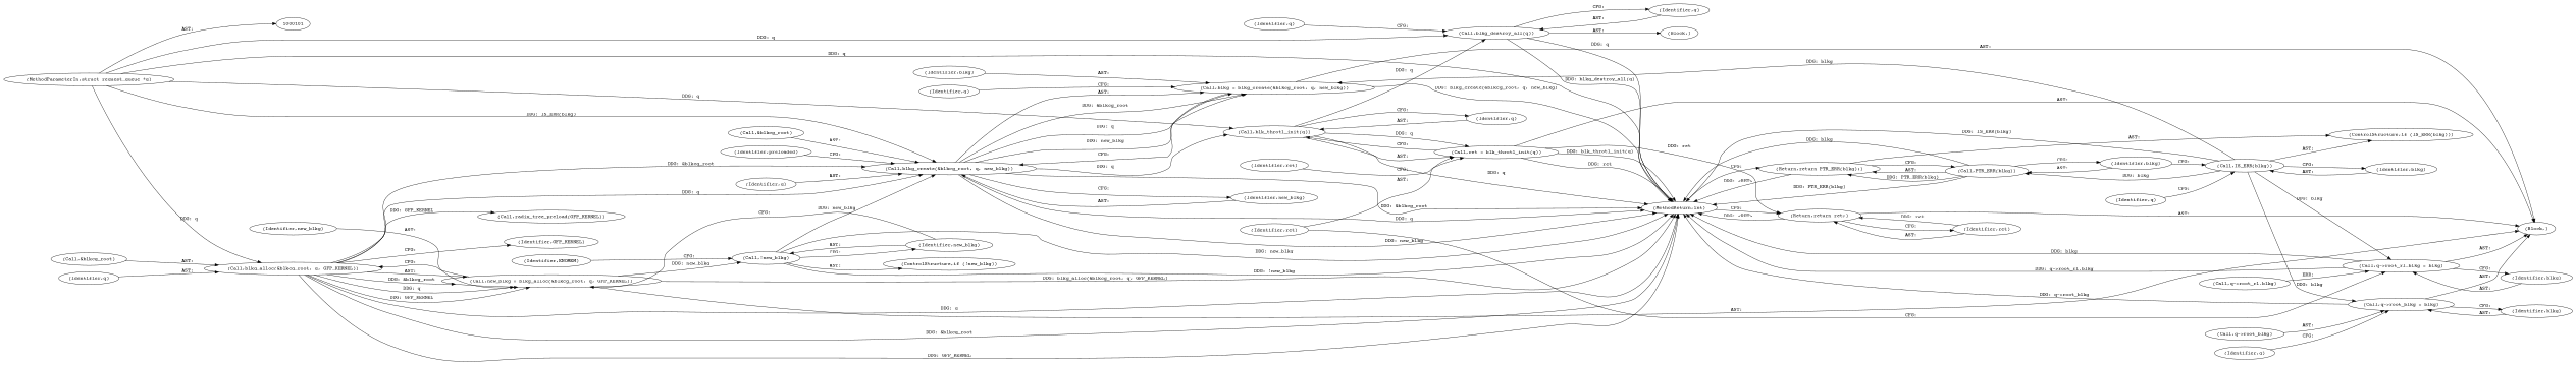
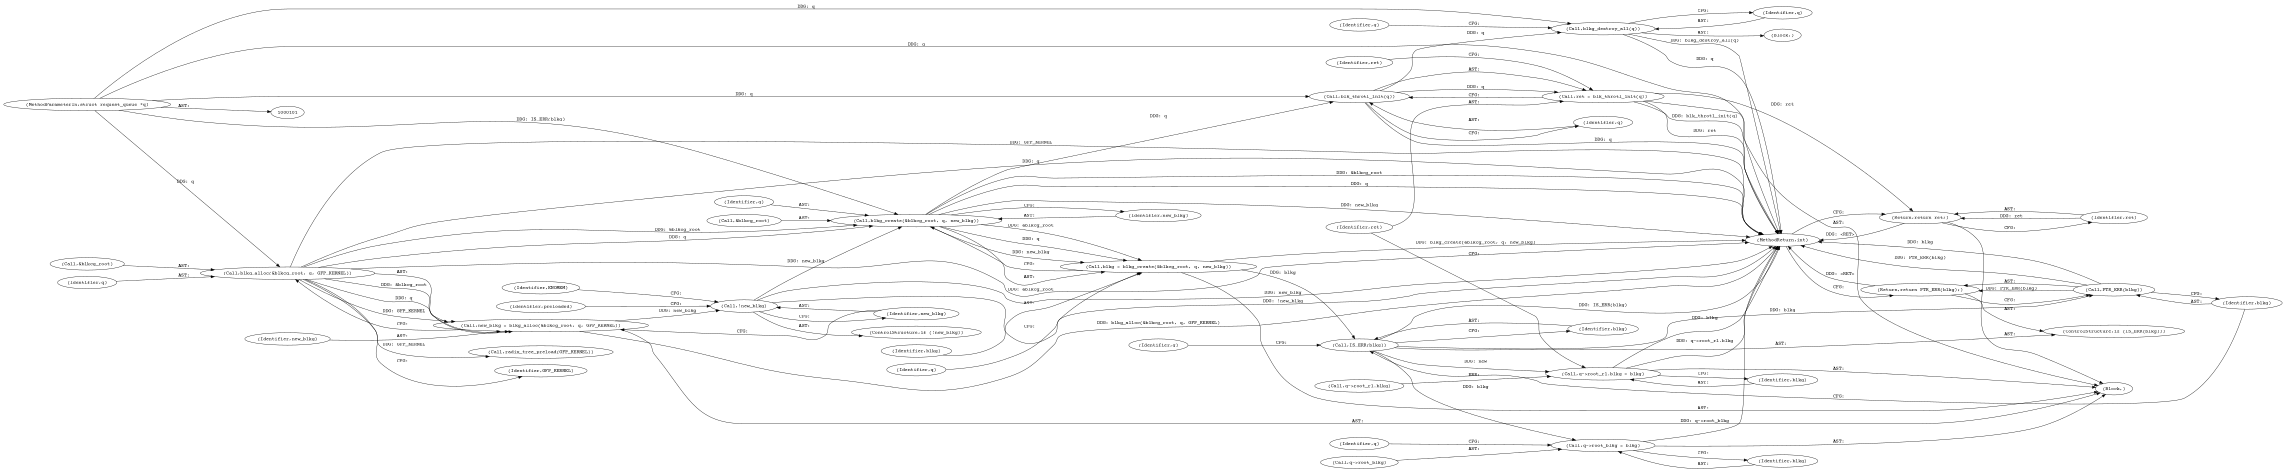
  digraph {
    fontname="Courier Prime"
    rankdir=LR
    node [fontname="Courier Prime"]
    edge [fontname="Courier Prime"]
    n1 [label="(Call,blkg_create(&blkcg_root, q, new_blkg))"]
    n2 [label="(Call,blkg = blkg_create(&blkcg_root, q, new_blkg))"]
    n3 [label="(Call,blk_throtl_init(q))"]
    n4 [label="(Identifier,new_blkg)"]
    n5 [label="(MethodReturn,int)"]
    n6 [label="(Block,)"]
    n7 [label="(Call,IS_ERR(blkg))"]
    n8 [label="(Call,blkg_destroy_all(q))"]
    n9 [label="(Call,ret = blk_throtl_init(q))"]
    n10 [label="(Identifier,q)"]
    n11 [label="(Return,return PTR_ERR(blkg);)"]
    n12 [label="(Return,return ret;)"]
    n13 [label="(Call,blkg_alloc(&blkcg_root, q, GFP_KERNEL))"]
    n14 [label="(Call,new_blkg = blkg_alloc(&blkcg_root, q, GFP_KERNEL))"]
    n15 [label="(Call,radix_tree_preload(GFP_KERNEL))"]
    n16 [label="(Identifier,GFP_KERNEL)"]
    n17 [label="(Call,!new_blkg)"]
    n18 [label="(MethodParameterIn,struct request_queue *q)"]
    1000101
    n20 [label="(Identifier,q)"]
    n21 [label="(Block,)"]
    n22 [label="(ControlStructure,if (!new_blkg))"]
    n23 [label="(Identifier,new_blkg)"]
    n24 [label="(Call,PTR_ERR(blkg))"]
    n25 [label="(Call,q->root_blkg = blkg)"]
    n26 [label="(Call,q->root_rl.blkg = blkg)"]
    n27 [label="(ControlStructure,if (IS_ERR(blkg)))"]
    n28 [label="(Identifier,blkg)"]
    n29 [label="(Identifier,blkg)"]
    n30 [label="(Identifier,blkg)"]
    n31 [label="(Identifier,blkg)"]
    n32 [label="(Identifier,ret)"]
    n33 [label="(Identifier,ENOMEM)"]
    n34 [label="(Identifier,new_blkg)"]
    n35 [label="(Call,q->root_blkg)"]
    n36 [label="(Identifier,q)"]
    n37 [label="(Identifier,ret)"]
    n38 [label="(Identifier,preloaded)"]
    n39 [label="(Identifier,q)"]
    n40 [label="(Identifier,blkg)"]
    n41 [label="(Call,q->root_rl.blkg)"]
    n42 [label="(Identifier,q)"]
    n43 [label="(Call,&blkcg_root)"]
    n44 [label="(Call,&blkcg_root)"]
    n45 [label="(Identifier,q)"]
    n46 [label="(Identifier,ret)"]
    n47 [label="(Identifier,q)"]
    n48 [label="(Identifier,q)"]
    n1 -> n2 [label="AST: "]
    n1 -> n2 [label="DDG: &blkcg_root"]
    n1 -> n2 [label="DDG: q"]
    n1 -> n2 [label="DDG: new_blkg"]
    n1 -> n3 [label="DDG: q"]
    n1 -> n4 [label="CFG: "]
    n1 -> n5 [label="DDG: &blkcg_root"]
    n1 -> n5 [label="DDG: q"]
    n1 -> n5 [label="DDG: new_blkg"]
    n2 -> n1 [label="CFG: "]
    n2 -> n5 [label="DDG: blkg_create(&blkcg_root, q, new_blkg)"]
    n2 -> n6 [label="AST: "]
-   n7 -> n2 [label="DDG: blkg"]
+   n2 -> n7 [label="DDG: blkg"]
    n3 -> n5 [label="DDG: q"]
    n3 -> n8 [label="DDG: q"]
    n3 -> n9 [label="AST: "]
    n3 -> n9 [label="DDG: q"]
    n3 -> n10 [label="CFG: "]
    n4 -> n1 [label="AST: "]
    n5 -> n11 [label="CFG: "]
    n5 -> n12 [label="CFG: "]
    n7 -> n5 [label="DDG: IS_ERR(blkg)"]
    n7 -> n24 [label="DDG: blkg"]
    n7 -> n25 [label="DDG: blkg"]
-   n7 -> n26 [label="DDG: blkg"]
+   n7 -> n26 [label="DDG: new"]
    n7 -> n27 [label="AST: "]
    n7 -> n28 [label="CFG: "]
    n8 -> n5 [label="DDG: q"]
    n8 -> n5 [label="DDG: blkg_destroy_all(q)"]
    n8 -> n20 [label="CFG: "]
    n8 -> n21 [label="AST: "]
    n9 -> n3 [label="CFG: "]
    n9 -> n5 [label="DDG: blk_throtl_init(q)"]
    n9 -> n5 [label="DDG: ret"]
    n9 -> n6 [label="AST: "]
    n9 -> n12 [label="DDG: ret"]
    n10 -> n3 [label="AST: "]
    n11 -> n5 [label="DDG: <RET>"]
    n11 -> n24 [label="CFG: "]
    n11 -> n27 [label="AST: "]
    n12 -> n5 [label="DDG: <RET>"]
    n12 -> n6 [label="AST: "]
    n12 -> n32 [label="CFG: "]
    n13 -> n1 [label="DDG: &blkcg_root"]
    n13 -> n1 [label="DDG: q"]
    n13 -> n5 [label="DDG: GFP_KERNEL"]
    n13 -> n5 [label="DDG: q"]
    n13 -> n5 [label="DDG: &blkcg_root"]
    n13 -> n14 [label="AST: "]
    n13 -> n14 [label="DDG: &blkcg_root"]
    n13 -> n14 [label="DDG: q"]
    n13 -> n14 [label="DDG: GFP_KERNEL"]
    n13 -> n15 [label="DDG: GFP_KERNEL"]
    n13 -> n16 [label="CFG: "]
    n14 -> n5 [label="DDG: blkg_alloc(&blkcg_root, q, GFP_KERNEL)"]
    n14 -> n6 [label="AST: "]
    n14 -> n13 [label="CFG: "]
    n14 -> n17 [label="DDG: new_blkg"]
    n17 -> n1 [label="DDG: new_blkg"]
    n17 -> n5 [label="DDG: new_blkg"]
    n17 -> n5 [label="DDG: !new_blkg"]
    n17 -> n22 [label="AST: "]
    n17 -> n23 [label="CFG: "]
    n18 -> n1 [label="DDG: IS_ERR(blkg)"]
    n18 -> n3 [label="DDG: q"]
    n18 -> n5 [label="DDG: q"]
    n18 -> n8 [label="DDG: q"]
    n18 -> n13 [label="DDG: q"]
    n18 -> 1000101 [label="AST: "]
    n20 -> n8 [label="AST: "]
    n23 -> n14 [label="CFG: "]
    n23 -> n17 [label="AST: "]
    n24 -> n5 [label="DDG: blkg"]
    n24 -> n5 [label="DDG: PTR_ERR(blkg)"]
    n24 -> n11 [label="AST: "]
    n24 -> n11 [label="DDG: PTR_ERR(blkg)"]
    n24 -> n29 [label="CFG: "]
    n25 -> n5 [label="DDG: q->root_blkg"]
    n25 -> n6 [label="AST: "]
    n25 -> n30 [label="CFG: "]
    n26 -> n5 [label="DDG: blkg"]
    n26 -> n5 [label="DDG: q->root_rl.blkg"]
    n26 -> n6 [label="AST: "]
    n26 -> n31 [label="CFG: "]
    n28 -> n7 [label="AST: "]
    n29 -> n7 [label="CFG: "]
    n29 -> n24 [label="AST: "]
    n30 -> n25 [label="AST: "]
    n31 -> n26 [label="AST: "]
    n32 -> n12 [label="AST: "]
    n32 -> n12 [label="DDG: ret"]
    n33 -> n17 [label="CFG: "]
    n34 -> n14 [label="AST: "]
    n35 -> n25 [label="AST: "]
    n36 -> n25 [label="CFG: "]
    n37 -> n9 [label="AST: "]
    n37 -> n26 [label="CFG: "]
-   n38 -> n1 [label="CFG: "]
+   n38 -> n17 [label="CFG: "]
    n39 -> n1 [label="AST: "]
    n40 -> n2 [label="AST: "]
    n41 -> n26 [label="ERR: "]
    n42 -> n8 [label="CFG: "]
    n43 -> n13 [label="AST: "]
    n44 -> n1 [label="AST: "]
    n45 -> n13 [label="AST: "]
    n46 -> n9 [label="CFG: "]
    n47 -> n2 [label="CFG: "]
    n48 -> n7 [label="CFG: "]
  }
